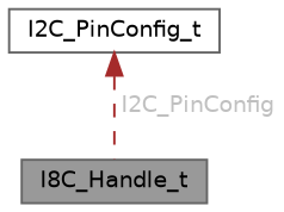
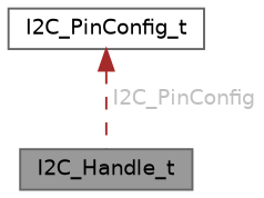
  digraph {
    node [color=gray40 fontname=Helvetica fontsize=10 shape=box style=filled]
-   n1 [fillcolor=grey60 fontcolor=black height=0.2 label=I8C_Handle_t width=0.4]
+   n1 [fillcolor=grey60 fontcolor=black height=0.2 label=I2C_Handle_t width=0.4]
    n2 [fillcolor=white height=0.2 label=I2C_PinConfig_t width=0.4]
    n2 -> n1 [color=brown dir=back fontcolor=grey fontname=Helvetica fontsize=10 label=" I2C_PinConfig" labelfontname=Helvetica labelfontsize=10 style=dashed]
  }
